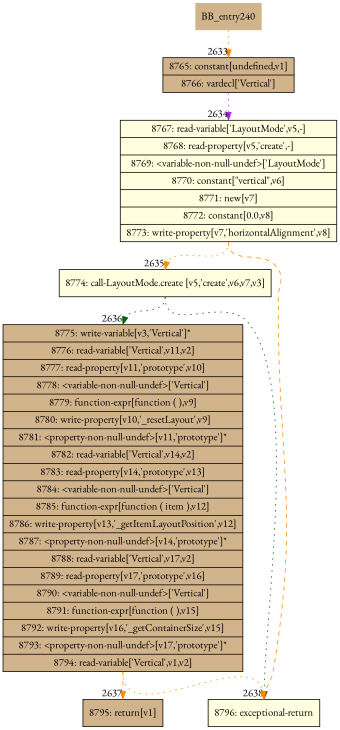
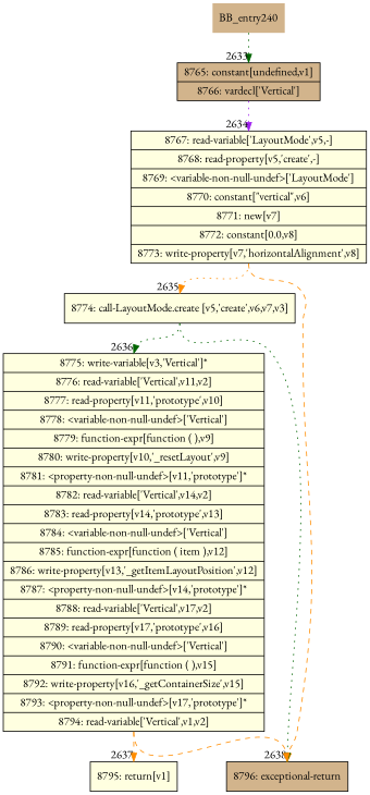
  digraph {
    fontname="EB Garamond"
    rankdir=TD
    node [fillcolor=lightyellow fontname="EB Garamond" shape=record style=filled]
    edge [color=darkorange fontname="EB Garamond" headport=n style=dotted tailport=s]
    BB_entry240 [fillcolor=tan shape=none]
    n2 [fillcolor=tan label="{8765: constant[undefined,v1]|8766: vardecl['Vertical']}"]
    n3 [label="{8767: read-variable['LayoutMode',v5,-]|8768: read-property[v5,'create',-]|8769: \<variable-non-null-undef\>['LayoutMode']|8770: constant[\"vertical\",v6]|8771: new[v7]|8772: constant[0.0,v8]|8773: write-property[v7,'horizontalAlignment',v8]}"]
    n4 [label="{8774: call-LayoutMode.create [v5,'create',v6,v7,v3]}"]
-   n5 [label="{8796: exceptional-return}"]
-   n6 [fillcolor=tan label="{8775: write-variable[v3,'Vertical']*|8776: read-variable['Vertical',v11,v2]|8777: read-property[v11,'prototype',v10]|8778: \<variable-non-null-undef\>['Vertical']|8779: function-expr[function ( ),v9]|8780: write-property[v10,'_resetLayout',v9]|8781: \<property-non-null-undef\>[v11,'prototype']*|8782: read-variable['Vertical',v14,v2]|8783: read-property[v14,'prototype',v13]|8784: \<variable-non-null-undef\>['Vertical']|8785: function-expr[function ( item ),v12]|8786: write-property[v13,'_getItemLayoutPosition',v12]|8787: \<property-non-null-undef\>[v14,'prototype']*|8788: read-variable['Vertical',v17,v2]|8789: read-property[v17,'prototype',v16]|8790: \<variable-non-null-undef\>['Vertical']|8791: function-expr[function ( ),v15]|8792: write-property[v16,'_getContainerSize',v15]|8793: \<property-non-null-undef\>[v17,'prototype']*|8794: read-variable['Vertical',v1,v2]}"]
-   n7 [fillcolor=tan label="{8795: return[v1]}"]
-   BB_entry240 -> n2 [headlabel="    2633"]
+   n5 [fillcolor=tan label="{8796: exceptional-return}"]
+   n6 [label="{8775: write-variable[v3,'Vertical']*|8776: read-variable['Vertical',v11,v2]|8777: read-property[v11,'prototype',v10]|8778: \<variable-non-null-undef\>['Vertical']|8779: function-expr[function ( ),v9]|8780: write-property[v10,'_resetLayout',v9]|8781: \<property-non-null-undef\>[v11,'prototype']*|8782: read-variable['Vertical',v14,v2]|8783: read-property[v14,'prototype',v13]|8784: \<variable-non-null-undef\>['Vertical']|8785: function-expr[function ( item ),v12]|8786: write-property[v13,'_getItemLayoutPosition',v12]|8787: \<property-non-null-undef\>[v14,'prototype']*|8788: read-variable['Vertical',v17,v2]|8789: read-property[v17,'prototype',v16]|8790: \<variable-non-null-undef\>['Vertical']|8791: function-expr[function ( ),v15]|8792: write-property[v16,'_getContainerSize',v15]|8793: \<property-non-null-undef\>[v17,'prototype']*|8794: read-variable['Vertical',v1,v2]}"]
+   n7 [label="{8795: return[v1]}"]
+   BB_entry240 -> n2 [color=darkgreen headlabel="    2633"]
    n2 -> n3 [color=purple headlabel="      2634"]
    n3 -> n4 [headlabel="      2635"]
    n3 -> n5 [headlabel="      2638" style=dashed]
    n4 -> n5 [color=darkgreen]
    n4 -> n6 [color=darkgreen headlabel="      2636"]
-   n6 -> n5
+   n6 -> n5 [style=dashed]
    n6 -> n7 [headlabel="      2637" style=dashed]
  }
